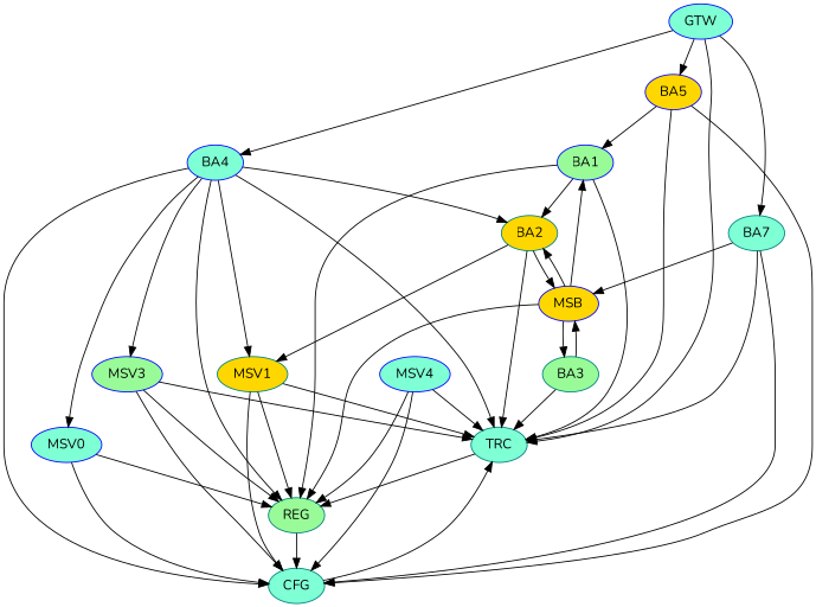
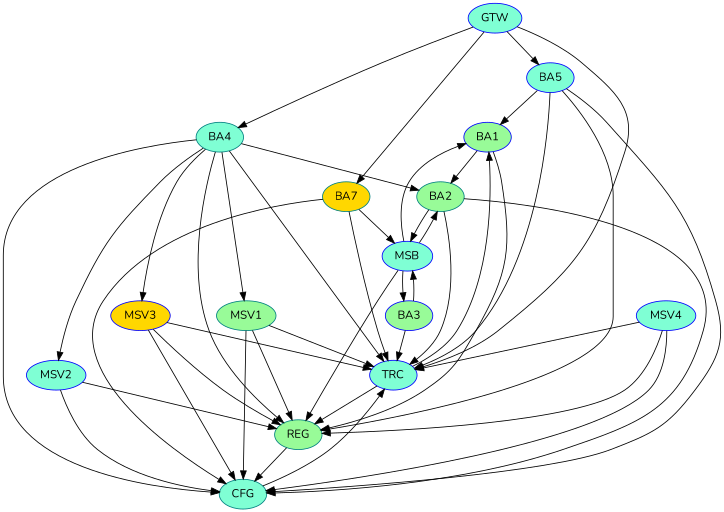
  strict digraph {
    fontname=Nunito
    node [color=blue fillcolor=aquamarine fontname=Nunito style=filled]
    edge [fontname=Nunito]
    n1 [fillcolor=palegreen label=BA1]
-   n2 [color=teal fillcolor=gold label=BA2]
+   n2 [color=teal fillcolor=palegreen label=BA2]
    n3 [color=teal fillcolor=palegreen label=REG]
-   n4 [color=teal label=TRC]
-   n5 [fillcolor=gold label=MSB]
+   n4 [label=TRC]
+   n5 [label=MSB]
    n6 [color=teal label=CFG]
-   n7 [color=teal fillcolor=palegreen label=BA3]
-   n8 [label=BA4]
-   n9 [color=teal fillcolor=gold label=MSV1]
-   n10 [label=MSV0]
-   n11 [fillcolor=palegreen label=MSV3]
+   n7 [fillcolor=palegreen label=BA3]
+   n8 [color=teal label=BA4]
+   n9 [color=teal fillcolor=palegreen label=MSV1]
+   n10 [label=MSV2]
+   n11 [fillcolor=gold label=MSV3]
    n12 [label=MSV4]
-   n13 [fillcolor=gold label=BA5]
-   n14 [color=teal label=BA7]
+   n13 [label=BA5]
+   n14 [color=teal fillcolor=gold label=BA7]
    n15 [label=GTW]
    n1 -> n2
    n1 -> n3
-   n1 -> n4
+   n4 -> n1
    n2 -> n4
    n2 -> n5
-   n2 -> n9
+   n2 -> n6
    n3 -> n6
    n4 -> n3
    n5 -> n1
    n5 -> n2
    n5 -> n3
    n5 -> n7
    n6 -> n4
    n7 -> n4
    n7 -> n5
    n8 -> n2
    n8 -> n3
    n8 -> n4
    n8 -> n6
    n8 -> n9
    n8 -> n10
    n8 -> n11
    n9 -> n3
    n9 -> n4
    n9 -> n6
    n10 -> n3
    n10 -> n6
    n11 -> n3
    n11 -> n4
    n11 -> n6
    n12 -> n3
    n12 -> n4
    n12 -> n6
    n13 -> n1
+   n13 -> n3
    n13 -> n4
    n13 -> n6
    n14 -> n4
    n14 -> n5
    n14 -> n6
    n15 -> n4
    n15 -> n8
    n15 -> n13
    n15 -> n14
  }
